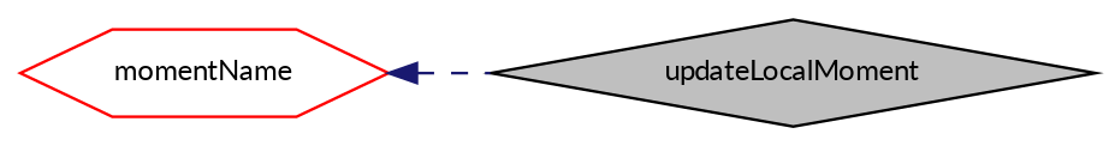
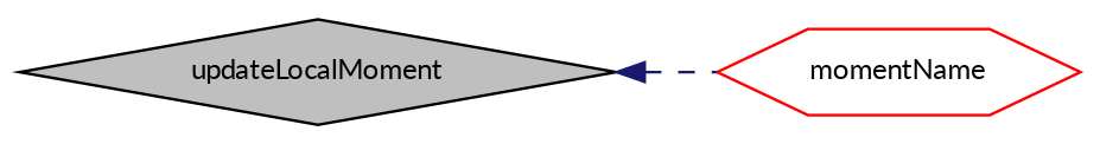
  digraph {
    rankdir=LR
    fontname=Lato
    node [fontname=Lato fontsize=10]
    n1 [color=black fillcolor=grey75 fontcolor=black height=0.2 label=updateLocalMoment shape=diamond style=filled width=0.4]
    n2 [color=red height=0.2 label=momentName shape=hexagon width=0.4]
-   n2 -> n1 [color=midnightblue dir=back fontname=Lato fontsize=10 labelfontname=Helvetica labelfontsize=10 style=dashed]
+   n1 -> n2 [color=midnightblue dir=back fontname=Lato fontsize=10 labelfontname=Helvetica labelfontsize=10 style=dashed]
  }
